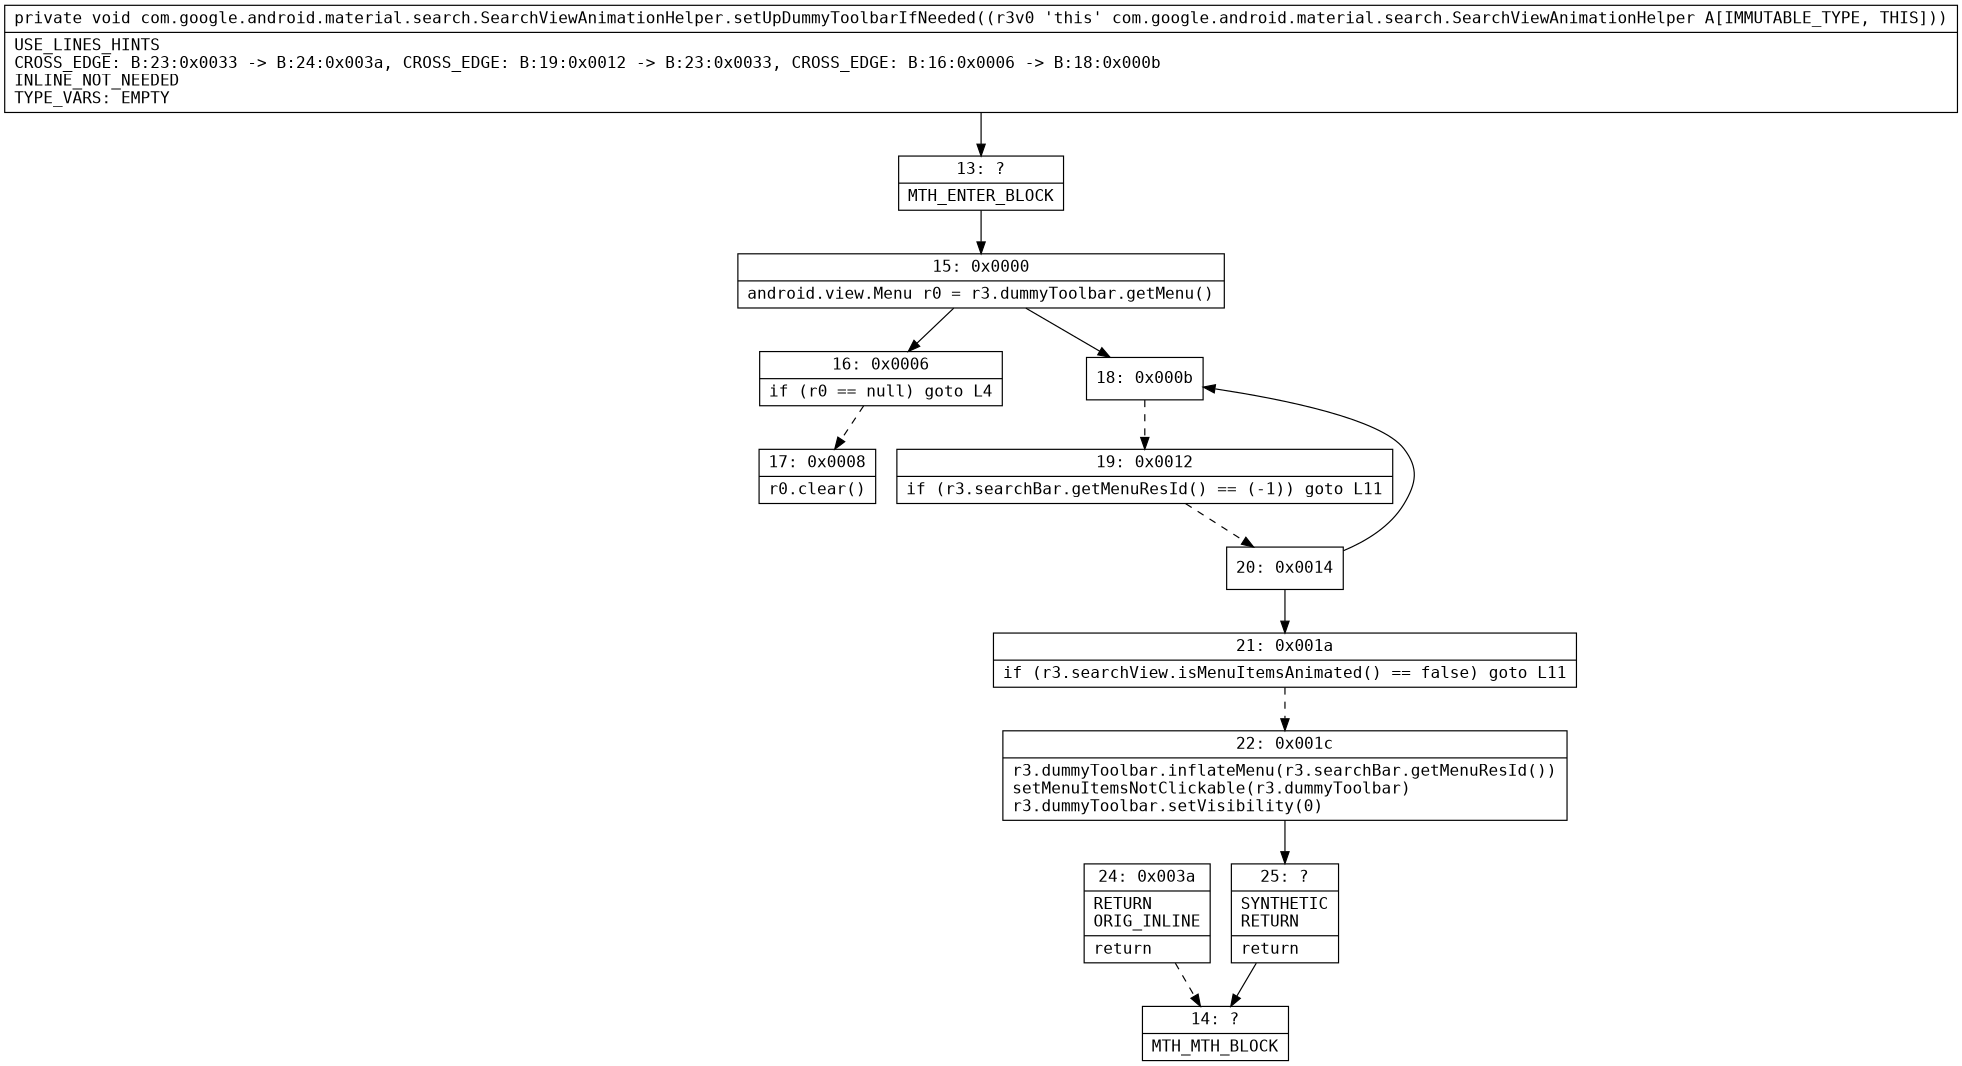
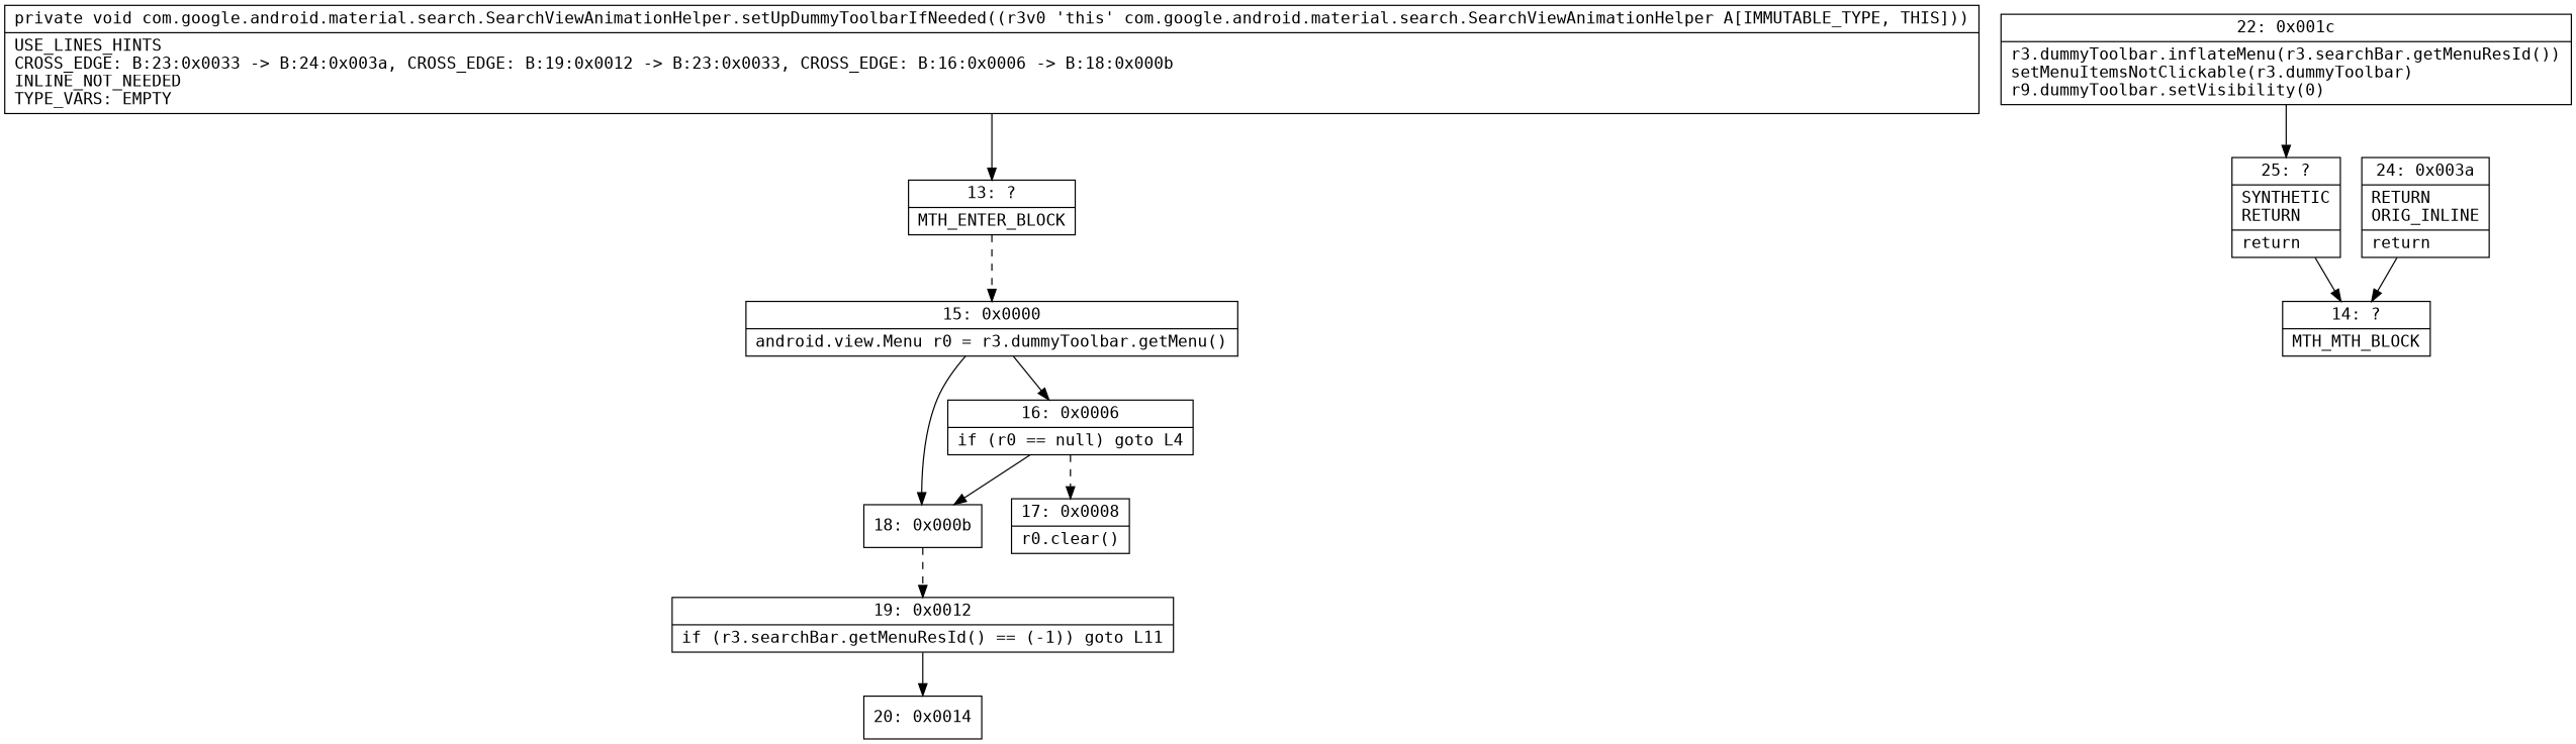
  digraph {
    fontname="DejaVu Sans Mono"
    node [fontname="DejaVu Sans Mono" shape=record]
    edge [fontname="DejaVu Sans Mono"]
    n1 [label="{13\:\ ?|MTH_ENTER_BLOCK\l}"]
    n2 [label="{15\:\ 0x0000|android.view.Menu r0 = r3.dummyToolbar.getMenu()\l}"]
    n3 [label="{16\:\ 0x0006|if (r0 == null) goto L4\l}"]
    n4 [label="{18\:\ 0x000b}"]
    n5 [label="{17\:\ 0x0008|r0.clear()\l}"]
    n6 [label="{19\:\ 0x0012|if (r3.searchBar.getMenuResId() == (\-1)) goto L11\l}"]
    n7 [label="{20\:\ 0x0014}"]
-   n8 [label="{21\:\ 0x001a|if (r3.searchView.isMenuItemsAnimated() == false) goto L11\l}"]
-   n9 [label="{22\:\ 0x001c|r3.dummyToolbar.inflateMenu(r3.searchBar.getMenuResId())\lsetMenuItemsNotClickable(r3.dummyToolbar)\lr3.dummyToolbar.setVisibility(0)\l}"]
+   n9 [label="{22\:\ 0x001c|r3.dummyToolbar.inflateMenu(r3.searchBar.getMenuResId())\lsetMenuItemsNotClickable(r3.dummyToolbar)\lr9.dummyToolbar.setVisibility(0)\l}"]
    n10 [label="{25\:\ ?|SYNTHETIC\lRETURN\l|return\l}"]
    n11 [label="{14\:\ ?|MTH_MTH_BLOCK\l}"]
    n12 [label="{24\:\ 0x003a|RETURN\lORIG_INLINE\l|return\l}"]
    n13 [label="{private void com.google.android.material.search.SearchViewAnimationHelper.setUpDummyToolbarIfNeeded((r3v0 'this' com.google.android.material.search.SearchViewAnimationHelper A[IMMUTABLE_TYPE, THIS]))  | USE_LINES_HINTS\lCROSS_EDGE: B:23:0x0033 \-\> B:24:0x003a, CROSS_EDGE: B:19:0x0012 \-\> B:23:0x0033, CROSS_EDGE: B:16:0x0006 \-\> B:18:0x000b\lINLINE_NOT_NEEDED\lTYPE_VARS: EMPTY\l}"]
-   n1 -> n2
+   n1 -> n2 [style=dashed]
    n2 -> n3
    n2 -> n4
-   n7 -> n4
+   n3 -> n4
    n3 -> n5 [style=dashed]
    n4 -> n6 [style=dashed]
-   n6 -> n7 [style=dashed]
-   n7 -> n8
-   n8 -> n9 [style=dashed]
+   n6 -> n7 [style=solid]
    n9 -> n10
    n10 -> n11
-   n12 -> n11 [style=dashed]
+   n12 -> n11
    n13 -> n1
  }
